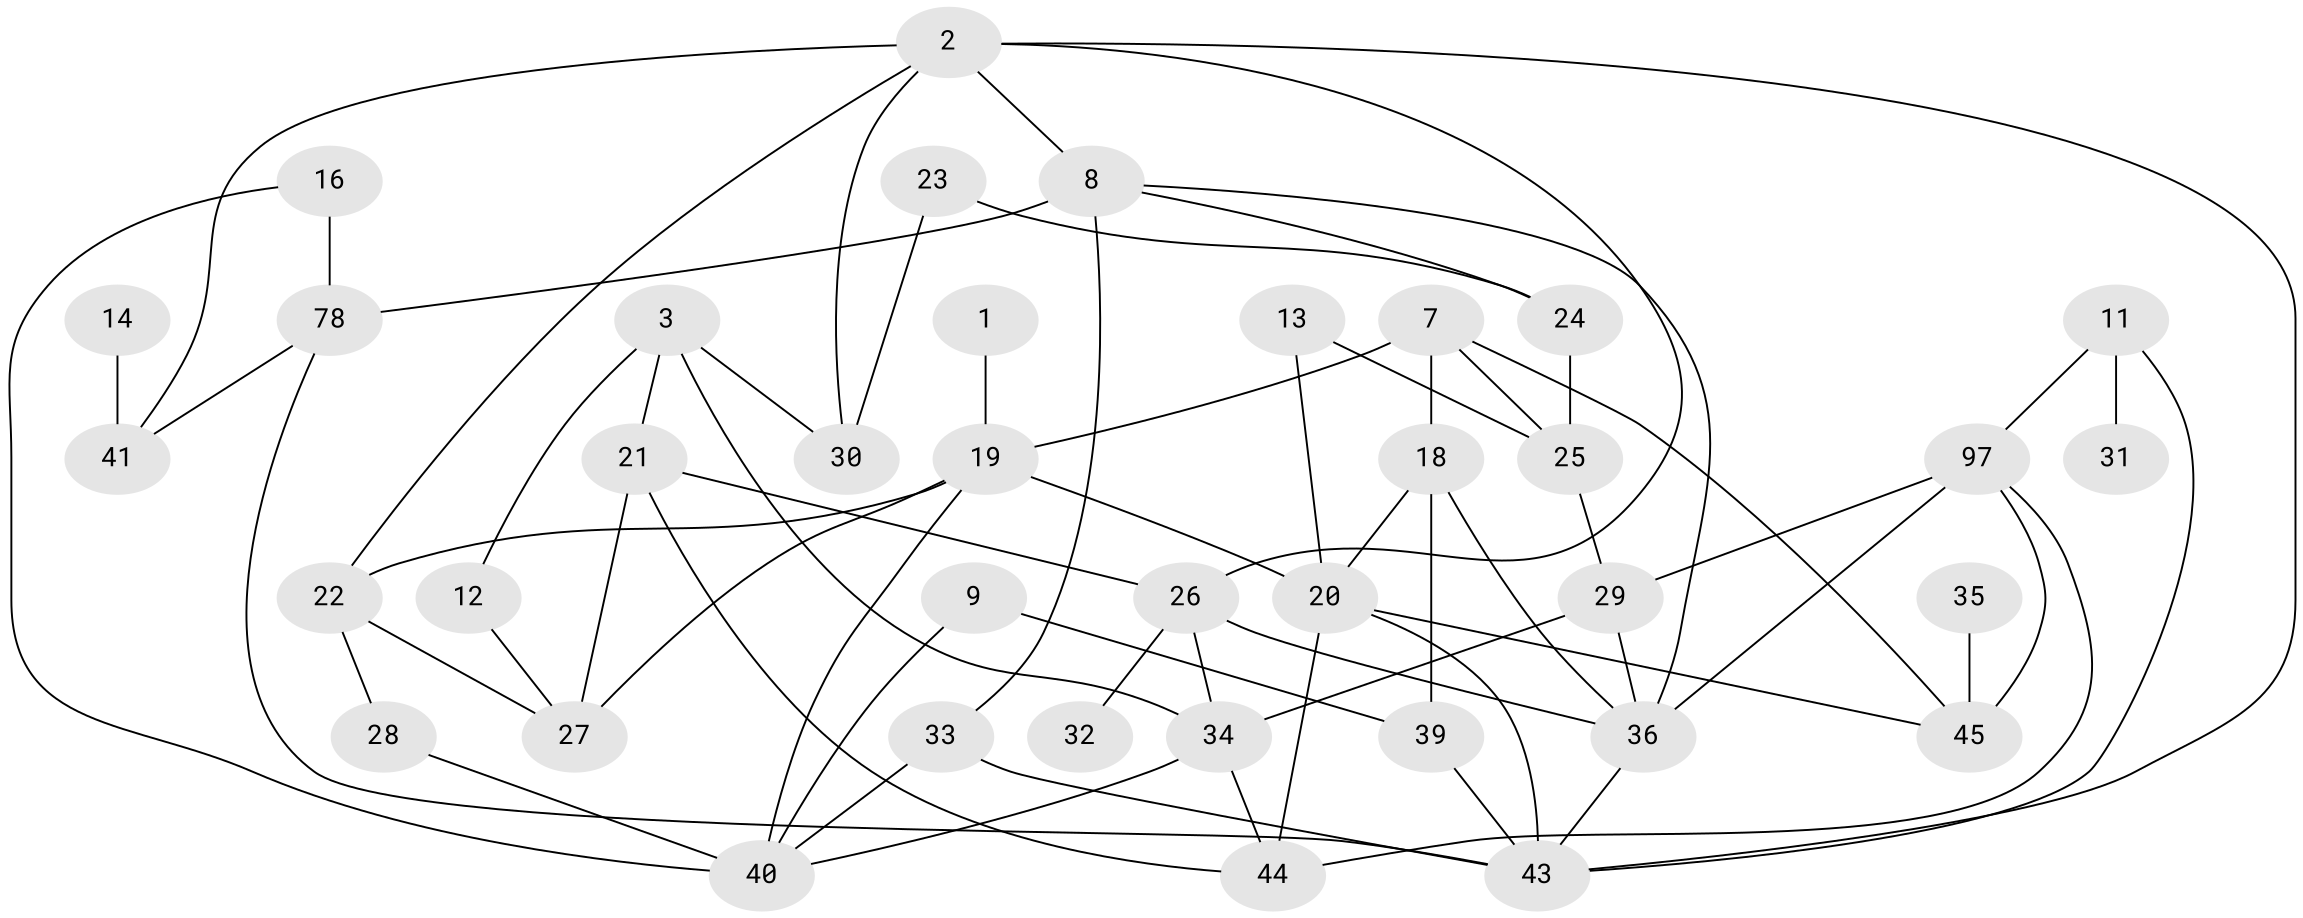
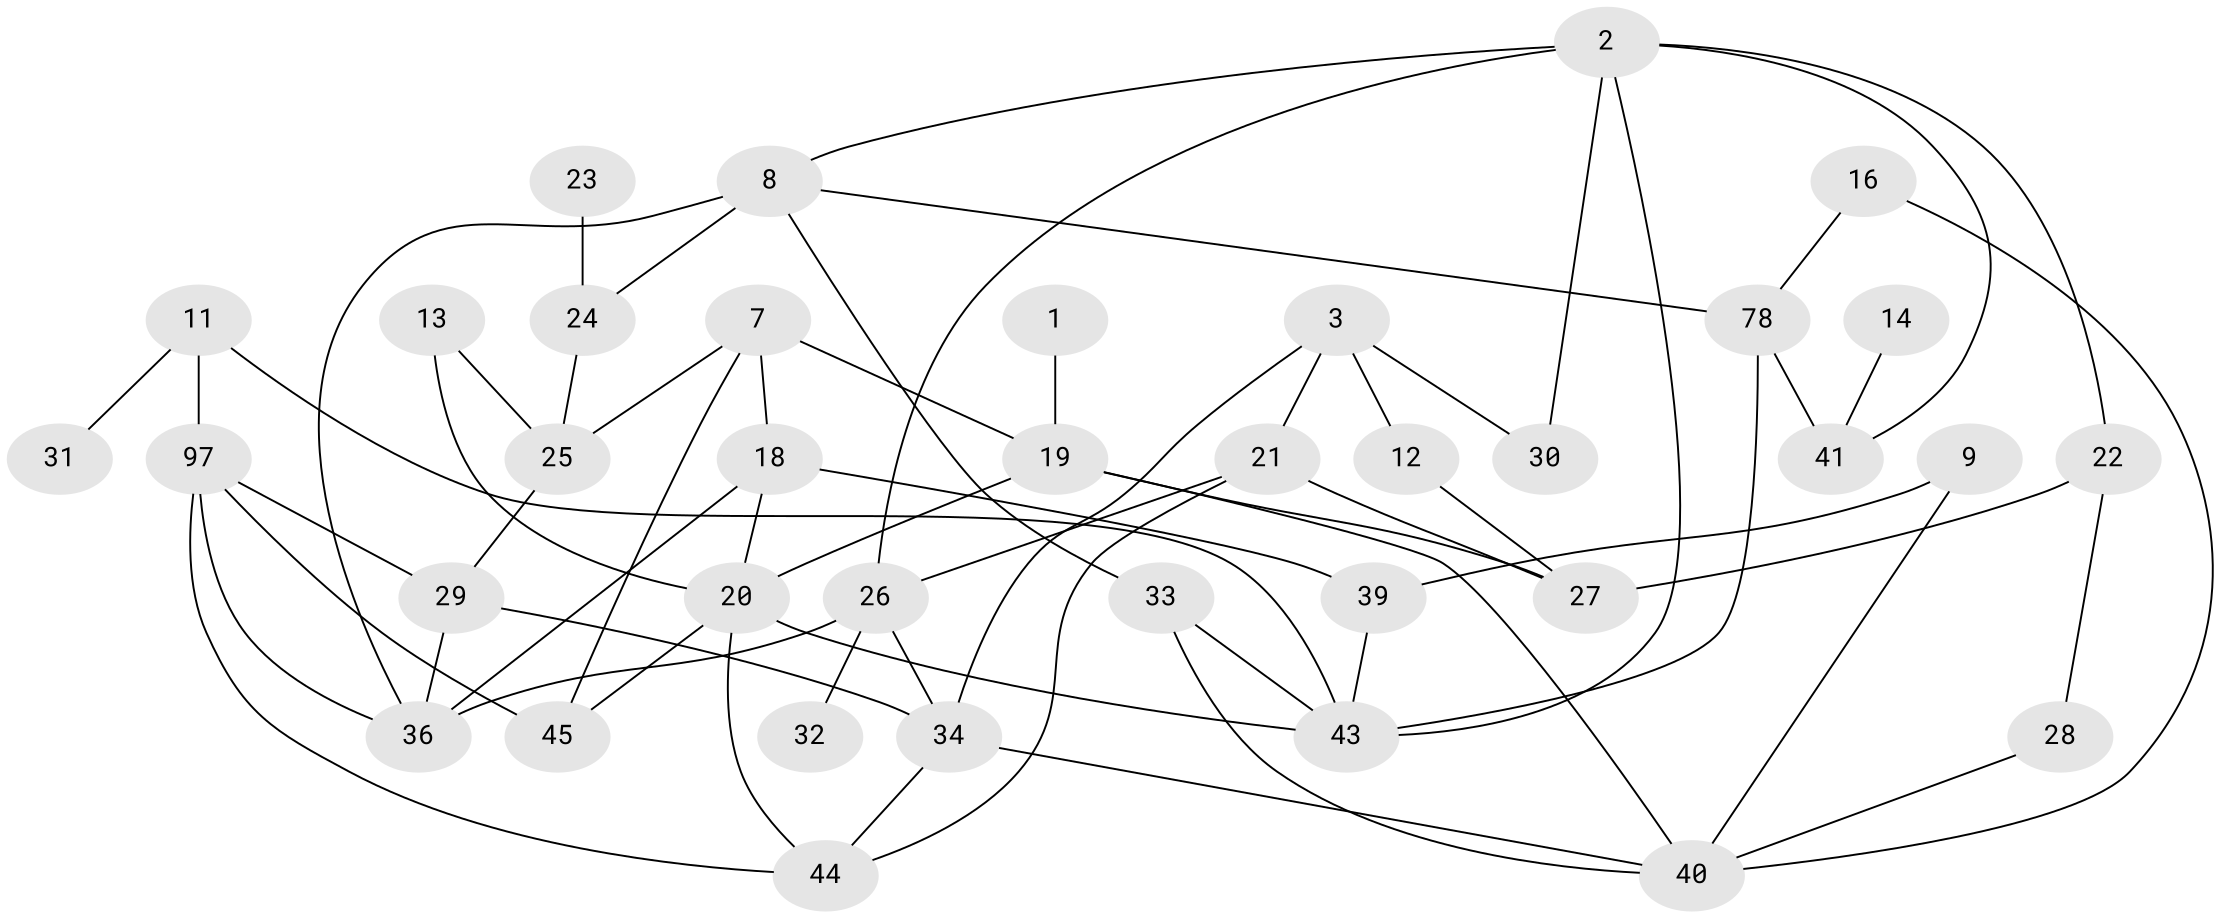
  graph {
    fontname="Roboto Mono"
    node [color=gray90 fontname="Roboto Mono" style=filled]
    edge [fontname="Roboto Mono" weight=1.0]
    1
    19
    22
    40
    27
    20
    2
    8
    26
    30
    41
    43
    24
    33
    36
    n16 [label=78]
    28
    34
    32
    3
    12
    21
    44
    7
    18
    25
    45
    39
    29
    9
    11
    n32 [label=97]
    31
    13
    14
    16
    23
-   35
    1 -- 19
-   19 -- 22
    19 -- 40
    19 -- 27 [weight=2.0]
    19 -- 20
    22 -- 27
    22 -- 28
    20 -- 43
    20 -- 44
    20 -- 45
    2 -- 22
    2 -- 8
    2 -- 26
    2 -- 30
    2 -- 41
    2 -- 43
    8 -- 24
    8 -- 33
    8 -- 36
    8 -- n16
    26 -- 36
    26 -- 34
    26 -- 32
    24 -- 25
    33 -- 40
    33 -- 43
-   36 -- 43
    n16 -- 41
    n16 -- 43
    28 -- 40
    34 -- 40
    34 -- 44
    3 -- 30
    3 -- 34
    3 -- 12
    3 -- 21
    12 -- 27
    21 -- 27
    21 -- 26
    21 -- 44
    7 -- 19
    7 -- 18
    7 -- 25
    7 -- 45
    18 -- 20
    18 -- 36
    18 -- 39
    25 -- 29
    39 -- 43
    29 -- 36
    29 -- 34
    9 -- 40
    9 -- 39
    11 -- 43
    11 -- n32
    11 -- 31
    n32 -- 36
    n32 -- 44
    n32 -- 45 [weight=2.0]
    n32 -- 29 [weight=2.0]
    13 -- 20
    13 -- 25
    14 -- 41
    16 -- 40
    16 -- n16
-   23 -- 30
    23 -- 24
-   35 -- 45
  }
